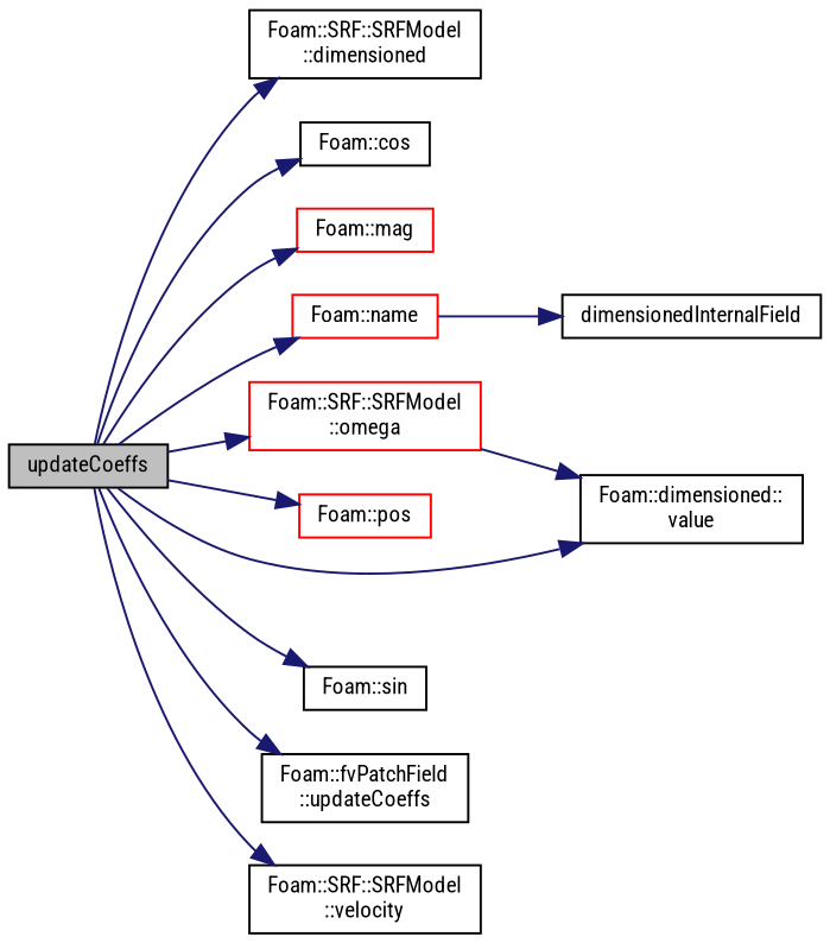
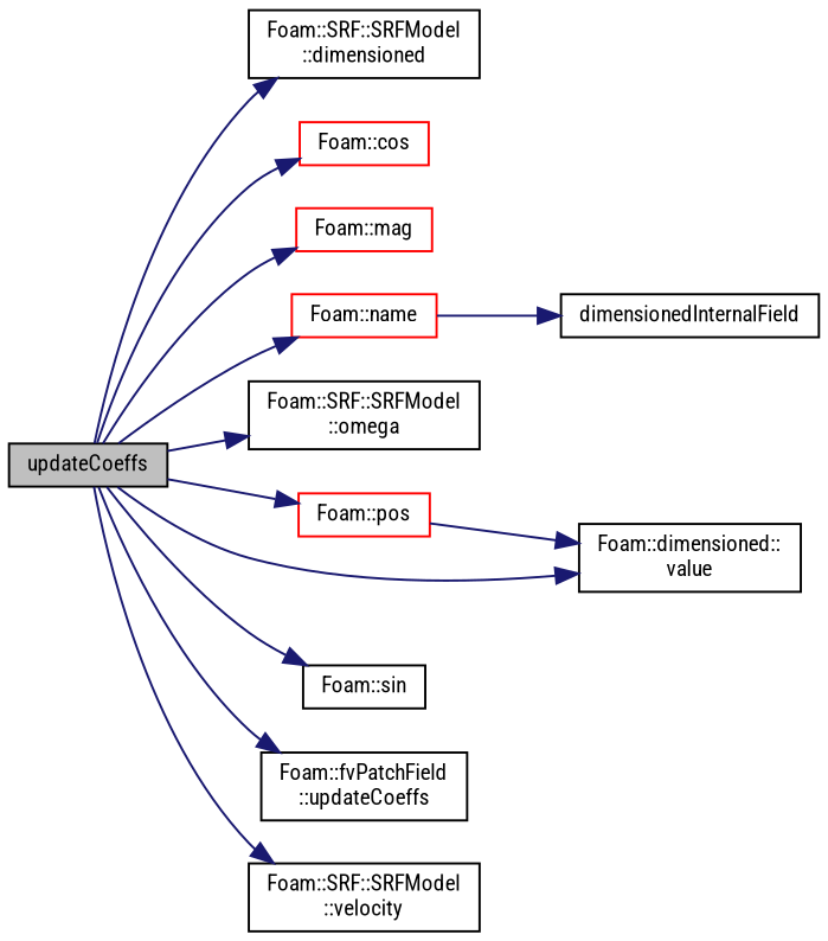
  digraph {
    fontname="Roboto Condensed"
    rankdir=LR
    node [color=black fontname="Roboto Condensed" fontsize=10 shape=record]
    edge [color=midnightblue fontname="Roboto Condensed" fontsize=10 labelfontname=FreeSans labelfontsize=10 style=solid]
    n1 [fillcolor=grey75 fontcolor=black height=0.2 label=updateCoeffs style=filled width=0.4]
    n2 [height=0.2 label="Foam::SRF::SRFModel\l::dimensioned" width=0.4]
-   n3 [height=0.2 label="Foam::cos" width=0.4]
+   n3 [color=red height=0.2 label="Foam::cos" width=0.4]
    n4 [color=red height=0.2 label="Foam::mag" width=0.4]
    n5 [color=red height=0.2 label="Foam::name" width=0.4]
-   n6 [color=red height=0.2 label="Foam::SRF::SRFModel\l::omega" width=0.4]
+   n6 [height=0.2 label="Foam::SRF::SRFModel\l::omega" width=0.4]
    n7 [color=red height=0.2 label="Foam::pos" width=0.4]
    n8 [height=0.2 label="Foam::dimensioned::\lvalue" width=0.4]
    n9 [height=0.2 label="Foam::sin" width=0.4]
    n10 [height=0.2 label="Foam::fvPatchField\l::updateCoeffs" width=0.4]
    n11 [height=0.2 label="Foam::SRF::SRFModel\l::velocity" width=0.4]
    n12 [height=0.2 label=dimensionedInternalField width=0.4]
    n1 -> n2
    n1 -> n3
    n1 -> n4
    n1 -> n5
    n1 -> n6
    n1 -> n7
    n1 -> n8
    n1 -> n9
    n1 -> n10
    n1 -> n11
    n5 -> n12
-   n6 -> n8
+   n7 -> n8
  }
